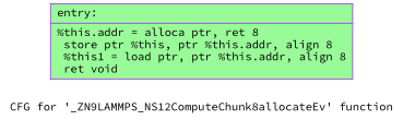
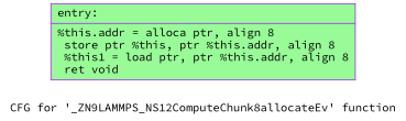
  digraph {
    label="CFG for '_ZN9LAMMPS_NS12ComputeChunk8allocateEv' function"
    fontname="Source Code Pro"
-   n1 [color=purple fillcolor=palegreen fontname="Source Code Pro" label="{entry:\l|  %this.addr = alloca ptr, ret 8\l  store ptr %this, ptr %this.addr, align 8\l  %this1 = load ptr, ptr %this.addr, align 8\l  ret void\l}" shape=record style=filled]
+   n1 [color=purple fillcolor=palegreen fontname="Source Code Pro" label="{entry:\l|  %this.addr = alloca ptr, align 8\l  store ptr %this, ptr %this.addr, align 8\l  %this1 = load ptr, ptr %this.addr, align 8\l  ret void\l}" shape=record style=filled]
  }
